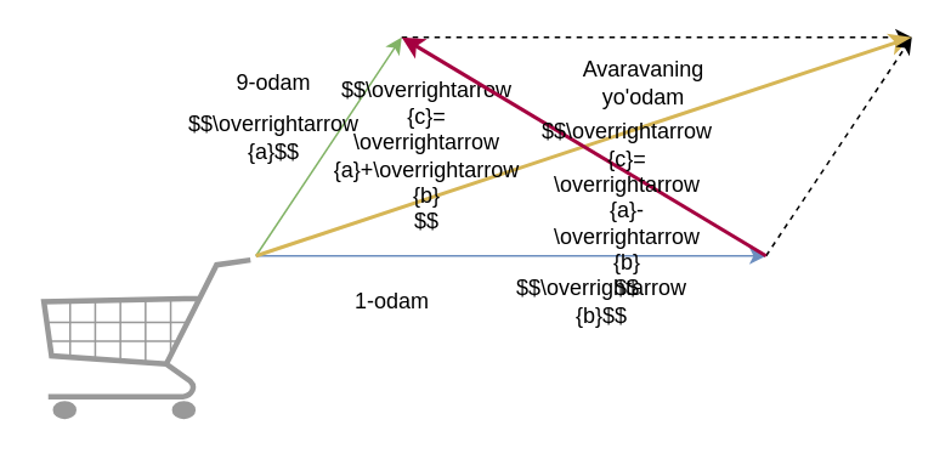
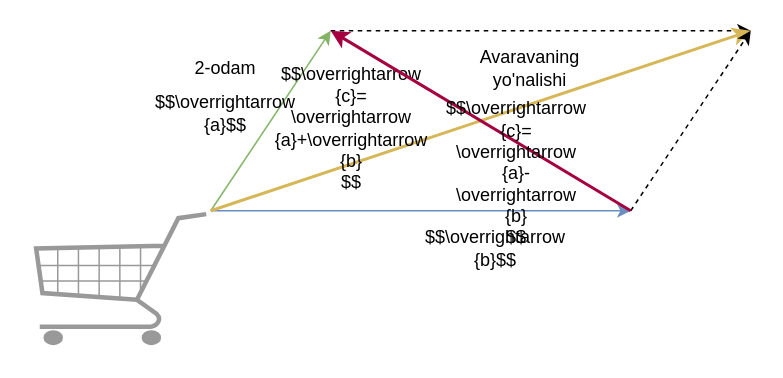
  <mxCell id="0" />
  <mxCell id="1" parent="0" />
  <mxCell id="2" value="" style="endArrow=classic;html=1;rounded=0;fillColor=#d5e8d4;strokeColor=#82b366;" edge="1" parent="1"><mxGeometry width="50" height="50" relative="1" as="geometry"><mxPoint x="140" y="140" as="sourcePoint" /><mxPoint x="220" y="20" as="targetPoint" /></mxGeometry></mxCell>
  <mxCell id="3" value="" style="endArrow=classic;html=1;rounded=0;fillColor=#dae8fc;strokeColor=#6c8ebf;" edge="1" parent="1"><mxGeometry width="50" height="50" relative="1" as="geometry"><mxPoint x="140" y="140" as="sourcePoint" /><mxPoint x="420" y="140" as="targetPoint" /></mxGeometry></mxCell>
  <mxCell id="4" value="" style="endArrow=classic;html=1;rounded=0;dashed=1;" edge="1" parent="1"><mxGeometry width="50" height="50" relative="1" as="geometry"><mxPoint x="220" y="20" as="sourcePoint" /><mxPoint x="500" y="20" as="targetPoint" /></mxGeometry></mxCell>
  <mxCell id="5" value="" style="endArrow=classic;html=1;rounded=0;strokeWidth=2;fillColor=#fff2cc;strokeColor=#d6b656;" edge="1" parent="1"><mxGeometry width="50" height="50" relative="1" as="geometry"><mxPoint x="140" y="140" as="sourcePoint" /><mxPoint x="500" y="20" as="targetPoint" /></mxGeometry></mxCell>
  <mxCell id="6" value="" style="endArrow=classic;html=1;rounded=0;dashed=1;" edge="1" parent="1"><mxGeometry width="50" height="50" relative="1" as="geometry"><mxPoint x="420" y="140" as="sourcePoint" /><mxPoint x="500" y="20" as="targetPoint" /></mxGeometry></mxCell>
  <mxCell id="7" value="$$\overrightarrow {a}$$" style="text;html=1;strokeColor=none;fillColor=none;align=center;verticalAlign=middle;whiteSpace=wrap;rounded=0;" vertex="1" parent="1"><mxGeometry x="120" y="60" width="60" height="30" as="geometry" /></mxCell>
  <mxCell id="8" value="$$\overrightarrow {b}$$" style="text;html=1;strokeColor=none;fillColor=none;align=center;verticalAlign=middle;whiteSpace=wrap;rounded=0;" vertex="1" parent="1"><mxGeometry x="300" y="150" width="60" height="30" as="geometry" /></mxCell>
  <mxCell id="9" value="$$\overrightarrow {c}=&lt;br&gt;\overrightarrow {a}+\overrightarrow {b}&lt;br&gt;$$" style="text;html=1;strokeColor=none;fillColor=none;align=center;verticalAlign=middle;whiteSpace=wrap;rounded=0;" vertex="1" parent="1"><mxGeometry x="190" y="70" width="88" height="30" as="geometry" /></mxCell>
  <mxCell id="10" value="" style="endArrow=classic;html=1;rounded=0;fillColor=#d80073;strokeColor=#A50040;strokeWidth=2;" edge="1" parent="1"><mxGeometry width="50" height="50" relative="1" as="geometry"><mxPoint x="420" y="140" as="sourcePoint" /><mxPoint x="220" y="20" as="targetPoint" /></mxGeometry></mxCell>
  <mxCell id="11" value="$$\overrightarrow {c}=&lt;br&gt;\overrightarrow {a}-\overrightarrow {b}&lt;br&gt;$$" style="text;html=1;strokeColor=none;fillColor=none;align=center;verticalAlign=middle;whiteSpace=wrap;rounded=0;" vertex="1" parent="1"><mxGeometry x="300" y="100" width="88" height="30" as="geometry" /></mxCell>
  <mxCell id="12" value="" style="verticalLabelPosition=bottom;shadow=0;dashed=0;align=center;html=1;verticalAlign=top;strokeWidth=1;shape=mxgraph.mockup.misc.shoppingCart;strokeColor=#999999;" vertex="1" parent="1"><mxGeometry x="20" y="140" width="120" height="90" as="geometry" /></mxCell>
- <mxCell id="13" value="1-odam" style="text;html=1;strokeColor=none;fillColor=none;align=center;verticalAlign=middle;whiteSpace=wrap;rounded=0;" vertex="1" parent="1"><mxGeometry x="180" y="150" width="70" height="30" as="geometry" /></mxCell>
- <mxCell id="14" value="9-odam" style="text;html=1;strokeColor=none;fillColor=none;align=center;verticalAlign=middle;whiteSpace=wrap;rounded=0;" vertex="1" parent="1"><mxGeometry x="115" y="30" width="70" height="30" as="geometry" /></mxCell>
- <mxCell id="15" value="Avaravaning yo'odam" style="text;html=1;strokeColor=none;fillColor=none;align=center;verticalAlign=middle;whiteSpace=wrap;rounded=0;" vertex="1" parent="1"><mxGeometry x="318" y="30" width="70" height="30" as="geometry" /></mxCell>
+ <mxCell id="14" value="2-odam" style="text;html=1;strokeColor=none;fillColor=none;align=center;verticalAlign=middle;whiteSpace=wrap;rounded=0;" vertex="1" parent="1"><mxGeometry x="115" y="30" width="70" height="30" as="geometry" /></mxCell>
+ <mxCell id="15" value="Avaravaning yo'nalishi" style="text;html=1;strokeColor=none;fillColor=none;align=center;verticalAlign=middle;whiteSpace=wrap;rounded=0;" vertex="1" parent="1"><mxGeometry x="318" y="30" width="70" height="30" as="geometry" /></mxCell>
